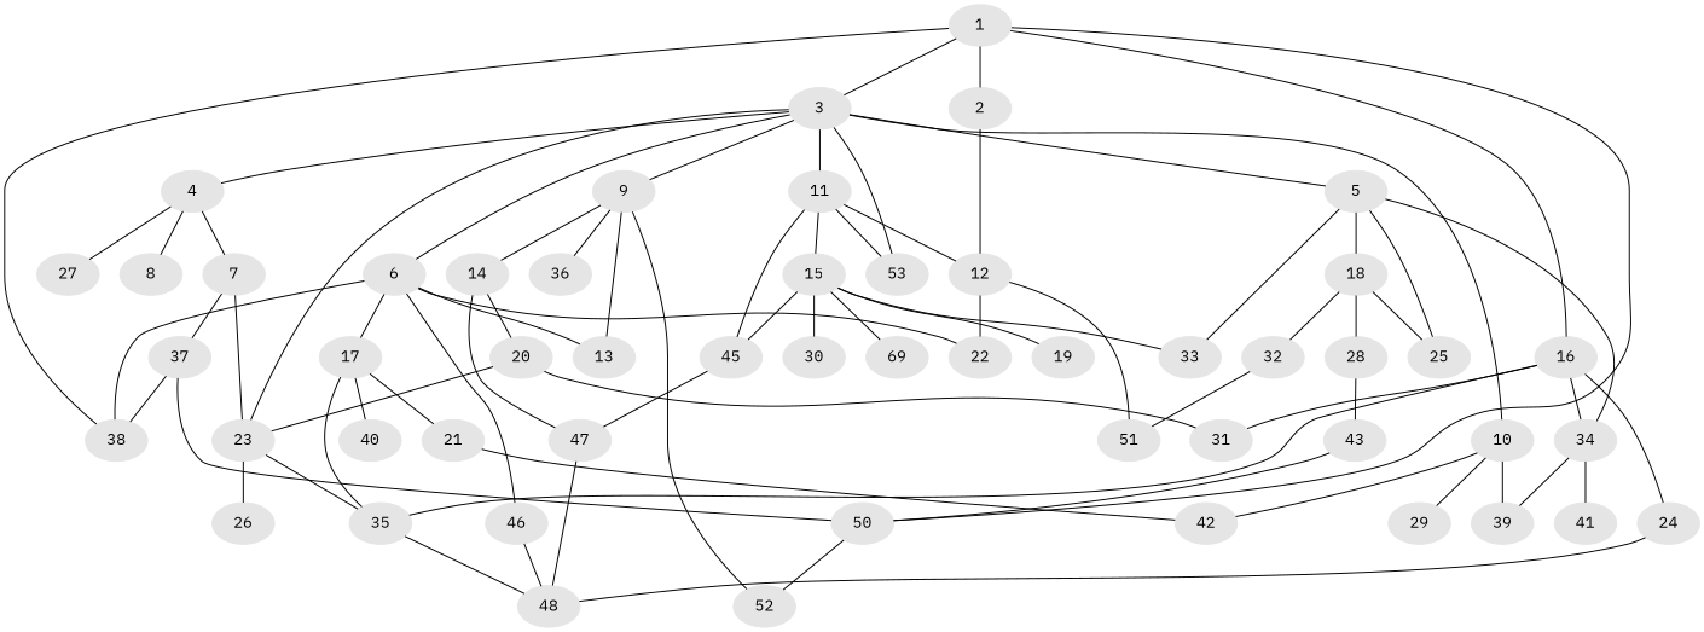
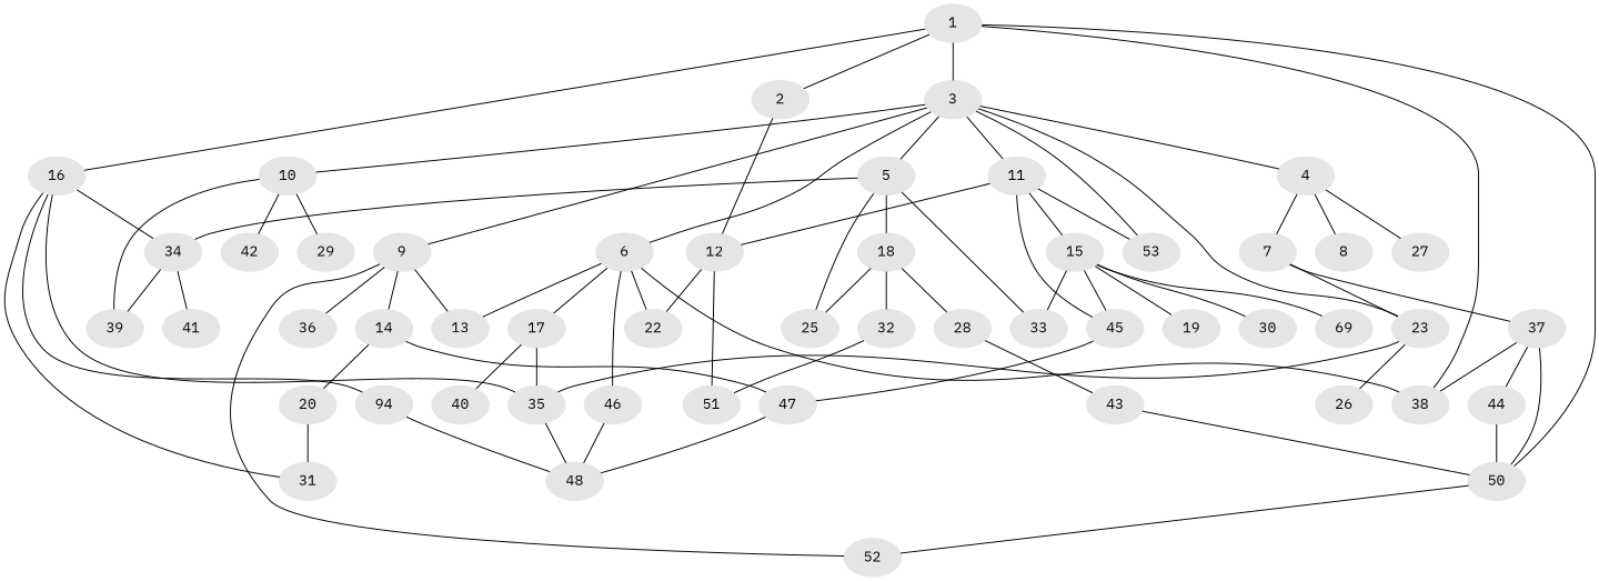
  graph {
    fontname="IBM Plex Mono"
    node [color=gray90 fontname="IBM Plex Mono" style=filled]
    edge [fontname="IBM Plex Mono"]
    1
    2
    3
    16
    38
    50
    12
    4
    5
    6
    9
    10
    11
    23
    53
    34
-   24
+   24 [label=94]
    31
    35
    52
    22
    51
    7
    8
    27
    18
    25
    33
    13
    17
    46
    14
    36
    29
    39
    42
    15
    45
    26
    37
    28
    32
    41
-   21
    40
    48
+   44
    20
    47
    19
    30
    n52 [label=69]
    43
    1 -- 2
    1 -- 3
    1 -- 16
    1 -- 38
    1 -- 50
    2 -- 12
    3 -- 4
    3 -- 5
    3 -- 6
    3 -- 9
    3 -- 10
    3 -- 11
    3 -- 23
    3 -- 53
    16 -- 34
    16 -- 24
    16 -- 31
    16 -- 35
    50 -- 52
    12 -- 22
    12 -- 51
    4 -- 7
    4 -- 8
    4 -- 27
    5 -- 34
    5 -- 18
    5 -- 25
    5 -- 33
    6 -- 38
    6 -- 22
    6 -- 13
    6 -- 17
    6 -- 46
    9 -- 52
    9 -- 13
    9 -- 14
    9 -- 36
    10 -- 29
    10 -- 39
    10 -- 42
    11 -- 12
    11 -- 53
    11 -- 15
    11 -- 45
    23 -- 35
    23 -- 26
    34 -- 39
    34 -- 41
    24 -- 48
    35 -- 48
    7 -- 23
    7 -- 37
    18 -- 25
    18 -- 28
    18 -- 32
    17 -- 35
-   17 -- 21
    17 -- 40
    46 -- 48
    14 -- 20
    14 -- 47
    15 -- 33
    15 -- 45
    15 -- 19
    15 -- 30
    15 -- n52
    45 -- 47
    37 -- 38
    37 -- 50
+   37 -- 44
    28 -- 43
    32 -- 51
-   21 -- 42
-   20 -- 23
+   44 -- 50
    20 -- 31
    47 -- 48
    43 -- 50
  }
